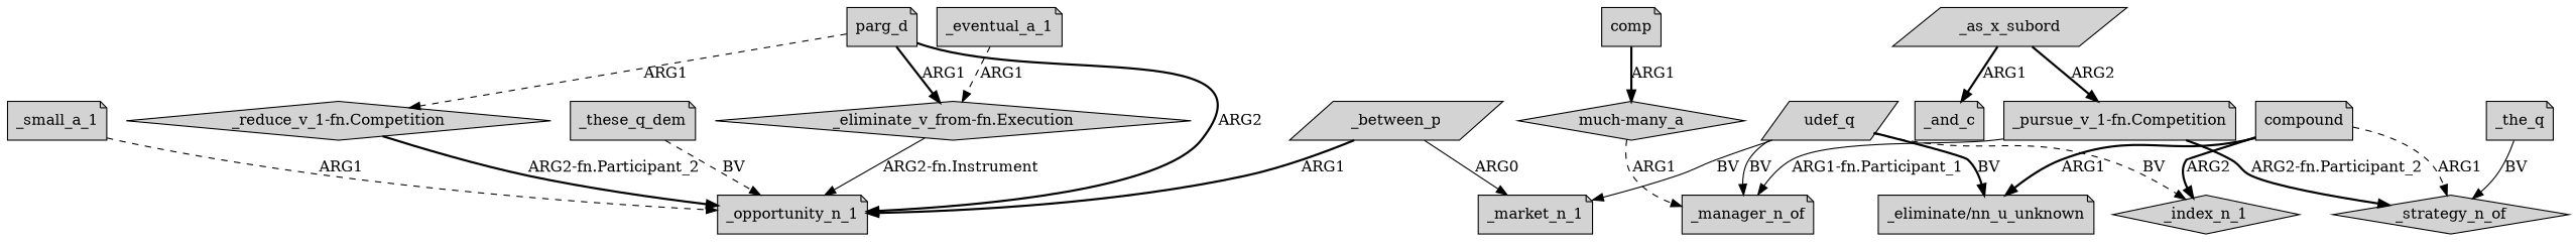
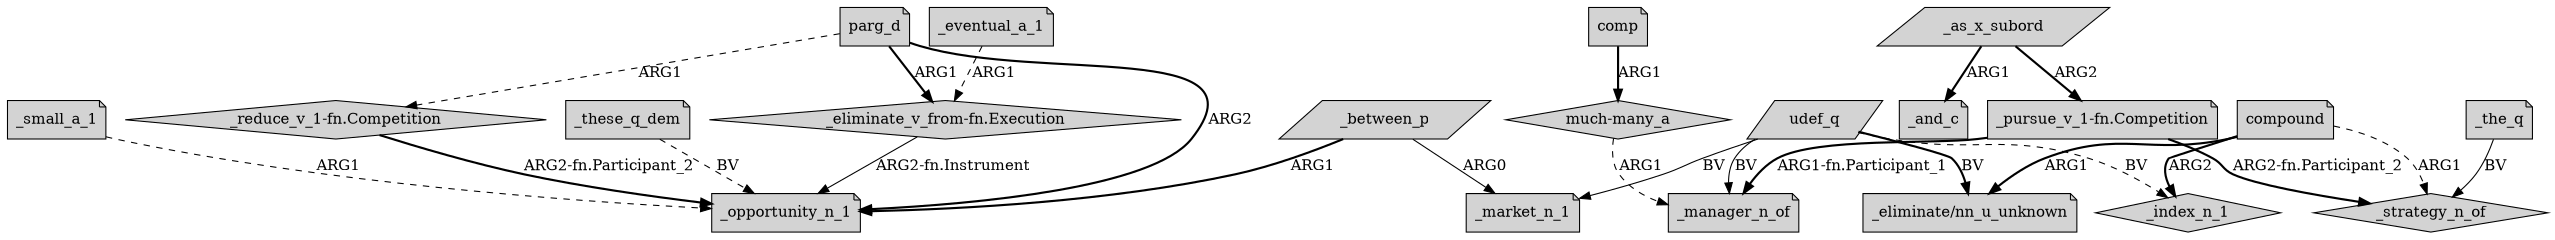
  digraph {
    node [shape=note style=filled]
    edge [style=bold]
    _between_p [shape=parallelogram]
    _opportunity_n_1
    _market_n_1
    udef_q [shape=parallelogram]
    _manager_n_of
    _index_n_1 [shape=diamond]
    n7 [label="_eliminate/nn_u_unknown"]
    "_eliminate_v_from-fn.Execution" [shape=diamond]
    _eventual_a_1
    _these_q_dem
    "_pursue_v_1-fn.Competition"
    _strategy_n_of [shape=diamond]
    parg_d
    "_reduce_v_1-fn.Competition" [shape=diamond]
    _small_a_1
    _the_q
    compound
    "much-many_a" [shape=diamond]
    comp
    _as_x_subord [shape=parallelogram]
    _and_c
    _between_p -> _opportunity_n_1 [label=ARG1]
    _between_p -> _market_n_1 [label=ARG0 style=solid]
    udef_q -> _market_n_1 [label=BV style=solid]
    udef_q -> _manager_n_of [label=BV style=solid]
    udef_q -> _index_n_1 [label=BV style=dashed]
    udef_q -> n7 [label=BV]
    "_eliminate_v_from-fn.Execution" -> _opportunity_n_1 [label="ARG2-fn.Instrument" style=solid]
    _eventual_a_1 -> "_eliminate_v_from-fn.Execution" [label=ARG1 style=dashed]
    _these_q_dem -> _opportunity_n_1 [label=BV style=dashed]
-   "_pursue_v_1-fn.Competition" -> _manager_n_of [label="ARG1-fn.Participant_1" style=solid]
+   "_pursue_v_1-fn.Competition" -> _manager_n_of [label="ARG1-fn.Participant_1"]
    "_pursue_v_1-fn.Competition" -> _strategy_n_of [label="ARG2-fn.Participant_2"]
    parg_d -> _opportunity_n_1 [label=ARG2]
    parg_d -> "_eliminate_v_from-fn.Execution" [label=ARG1]
    parg_d -> "_reduce_v_1-fn.Competition" [label=ARG1 style=dashed]
    "_reduce_v_1-fn.Competition" -> _opportunity_n_1 [label="ARG2-fn.Participant_2"]
    _small_a_1 -> _opportunity_n_1 [label=ARG1 style=dashed]
    _the_q -> _strategy_n_of [label=BV style=solid]
    compound -> _index_n_1 [label=ARG2]
    compound -> n7 [label=ARG1]
    compound -> _strategy_n_of [label=ARG1 style=dashed]
    "much-many_a" -> _manager_n_of [label=ARG1 style=dashed]
    comp -> "much-many_a" [label=ARG1]
    _as_x_subord -> "_pursue_v_1-fn.Competition" [label=ARG2]
    _as_x_subord -> _and_c [label=ARG1]
  }
